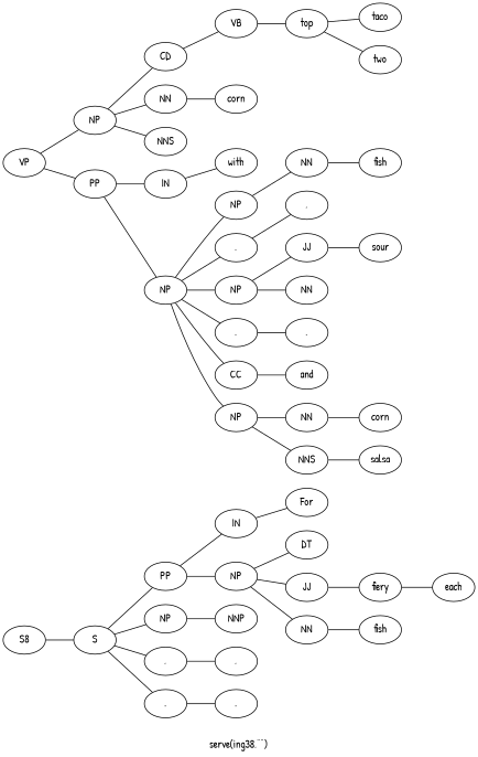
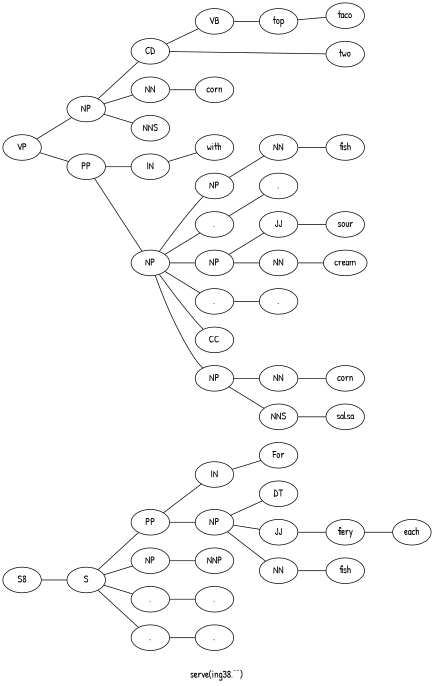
  graph {
    fontname="Patrick Hand"
    label="serve(ing38,\"\")"
    rankdir=LR
    node [fontname="Patrick Hand"]
    edge [fontname="Patrick Hand"]
    n1 [label=S8]
    n2 [label=S]
    n3 [label=PP]
    n4 [label=NP]
    n5 [label=","]
    n6 [label="."]
    n7 [label=IN]
    n8 [label=NP]
    n9 [label=NNP]
    n10 [label=","]
    n11 [label=VP]
    n12 [label=NP]
    n13 [label=PP]
    n14 [label="."]
    n15 [label=For]
    n16 [label=DT]
    n17 [label=JJ]
    n18 [label=NN]
    n19 [label=fiery]
    n20 [label=fish]
    n21 [label=each]
    n22 [label=taco]
    n23 [label=VB]
    n24 [label=top]
    n25 [label=CD]
    n26 [label=NN]
    n27 [label=NNS]
    n28 [label=IN]
    n29 [label=NP]
    n30 [label=two]
    n31 [label=corn]
    n32 [label=with]
    n33 [label=NP]
    n34 [label=","]
    n35 [label=NP]
    n36 [label=","]
    n37 [label=CC]
    n38 [label=NP]
    n39 [label=NN]
    n40 [label=","]
    n41 [label=JJ]
    n42 [label=NN]
    n43 [label=","]
-   n44 [label=and]
    n45 [label=NN]
    n46 [label=NNS]
    n47 [label=fish]
    n48 [label=sour]
+   n49 [label=cream]
    n50 [label=corn]
    n51 [label=salsa]
    n1 -- n2
    n2 -- n3
    n2 -- n4
    n2 -- n5
    n2 -- n6
    n3 -- n7
    n3 -- n8
    n4 -- n9
    n5 -- n10
    n6 -- n14
    n7 -- n15
    n8 -- n16
    n8 -- n17
    n8 -- n18
    n11 -- n12
    n11 -- n13
    n12 -- n25
    n12 -- n26
    n12 -- n27
    n13 -- n28
    n13 -- n29
    n17 -- n19
    n18 -- n20
    n19 -- n21
    n23 -- n24
    n24 -- n22
    n25 -- n23
-   n24 -- n30
+   n25 -- n30
    n26 -- n31
    n28 -- n32
    n29 -- n33
    n29 -- n34
    n29 -- n35
    n29 -- n36
    n29 -- n37
    n29 -- n38
    n33 -- n39
    n34 -- n40
    n35 -- n41
    n35 -- n42
    n36 -- n43
-   n37 -- n44
    n38 -- n45
    n38 -- n46
    n39 -- n47
    n41 -- n48
+   n42 -- n49
    n45 -- n50
    n46 -- n51
  }
